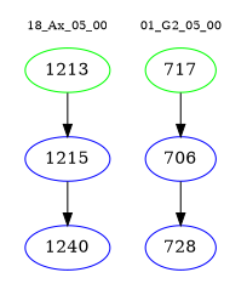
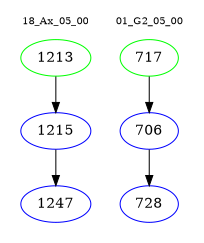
  digraph {
    node [color=blue]
    edge [color=black]
    n1 [color=green label=1213]
    n2 [label=1215]
-   n3 [label=1240]
+   n3 [label=1247]
    n4 [color=green label=717]
    n5 [label=706]
    n6 [label=728]
    subgraph cluster_1 {
      color=white
      fontsize=10
      label="18_Ax_05_00"
      n1
      n2
      n3
    }
    subgraph cluster_2 {
      color=white
      fontsize=10
      label="01_G2_05_00"
      n4
      n5
      n6
    }
    n1 -> n2
    n2 -> n3
    n4 -> n5
    n5 -> n6
  }
